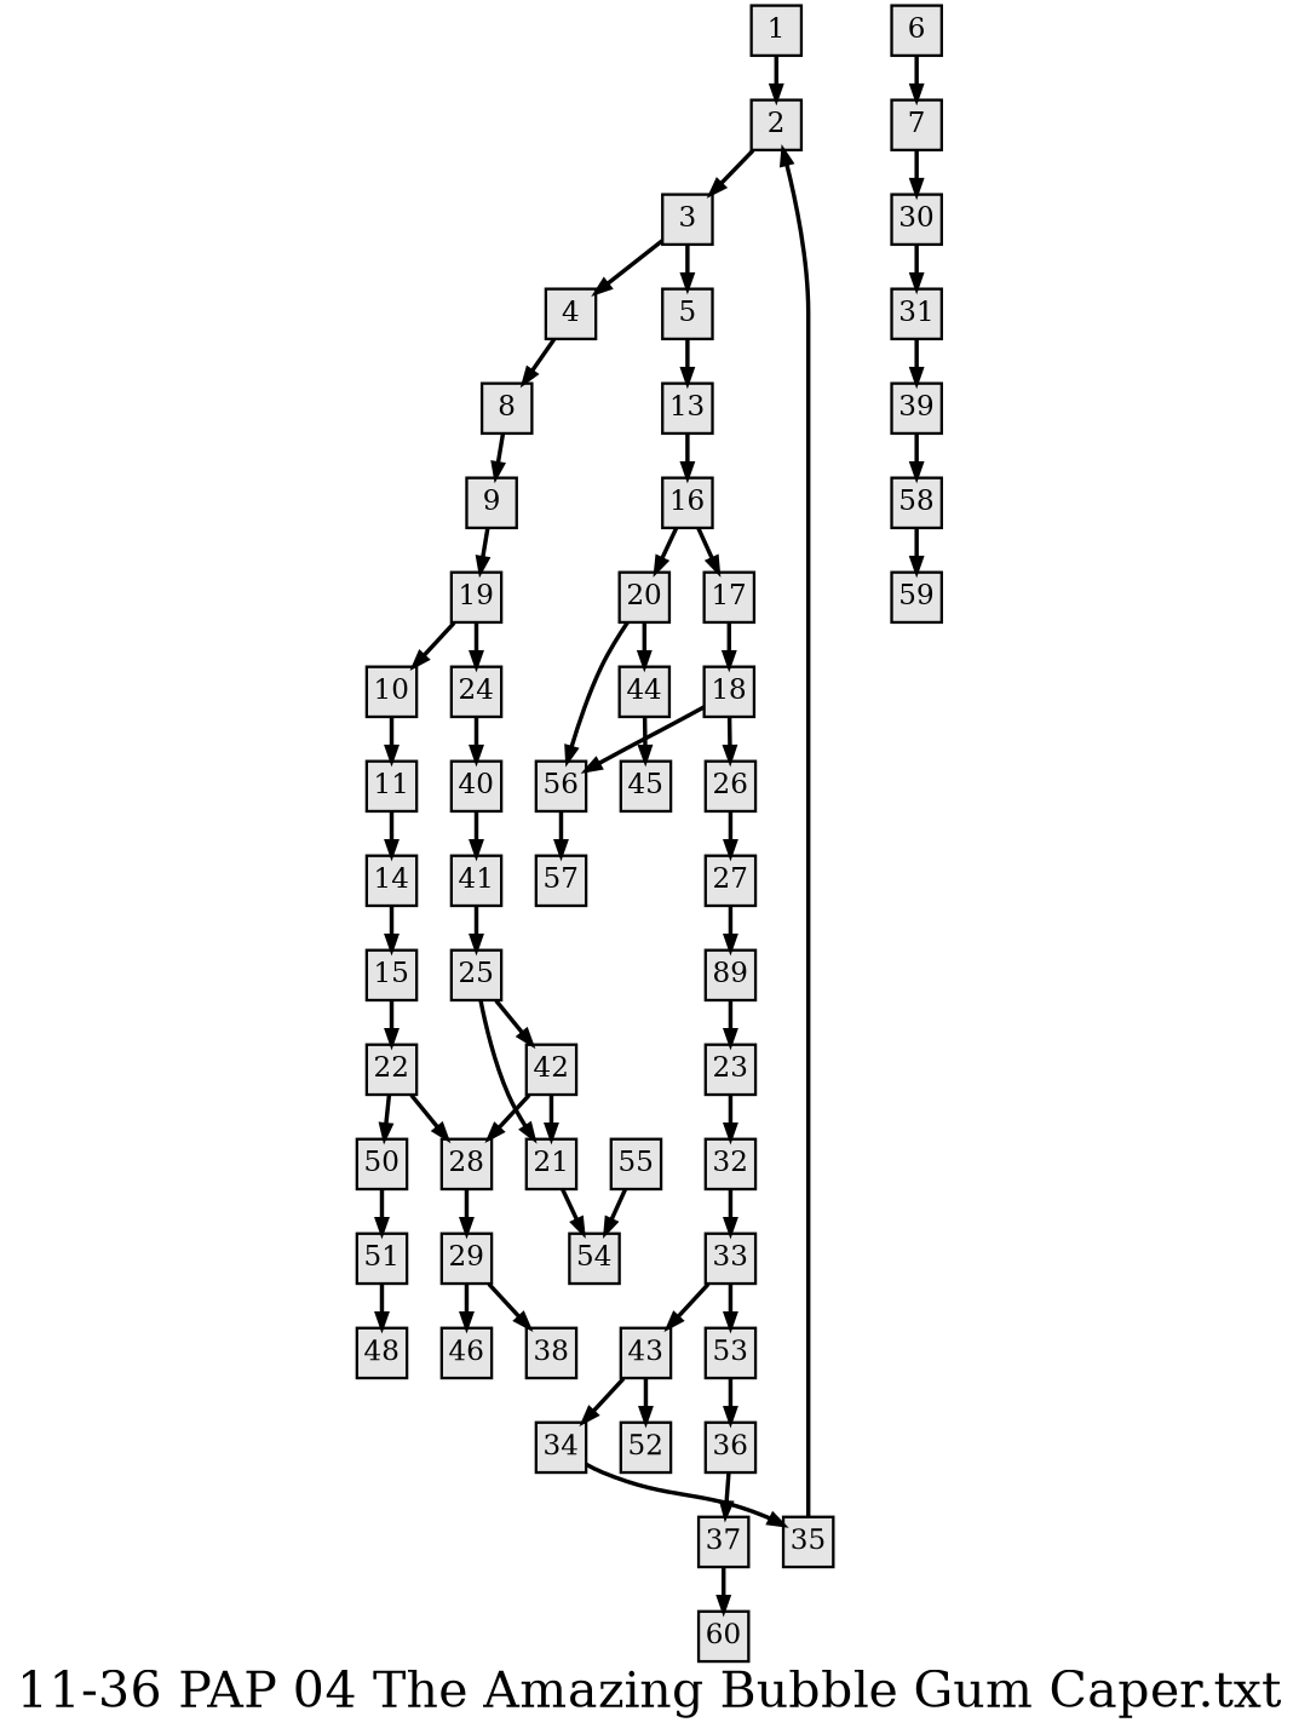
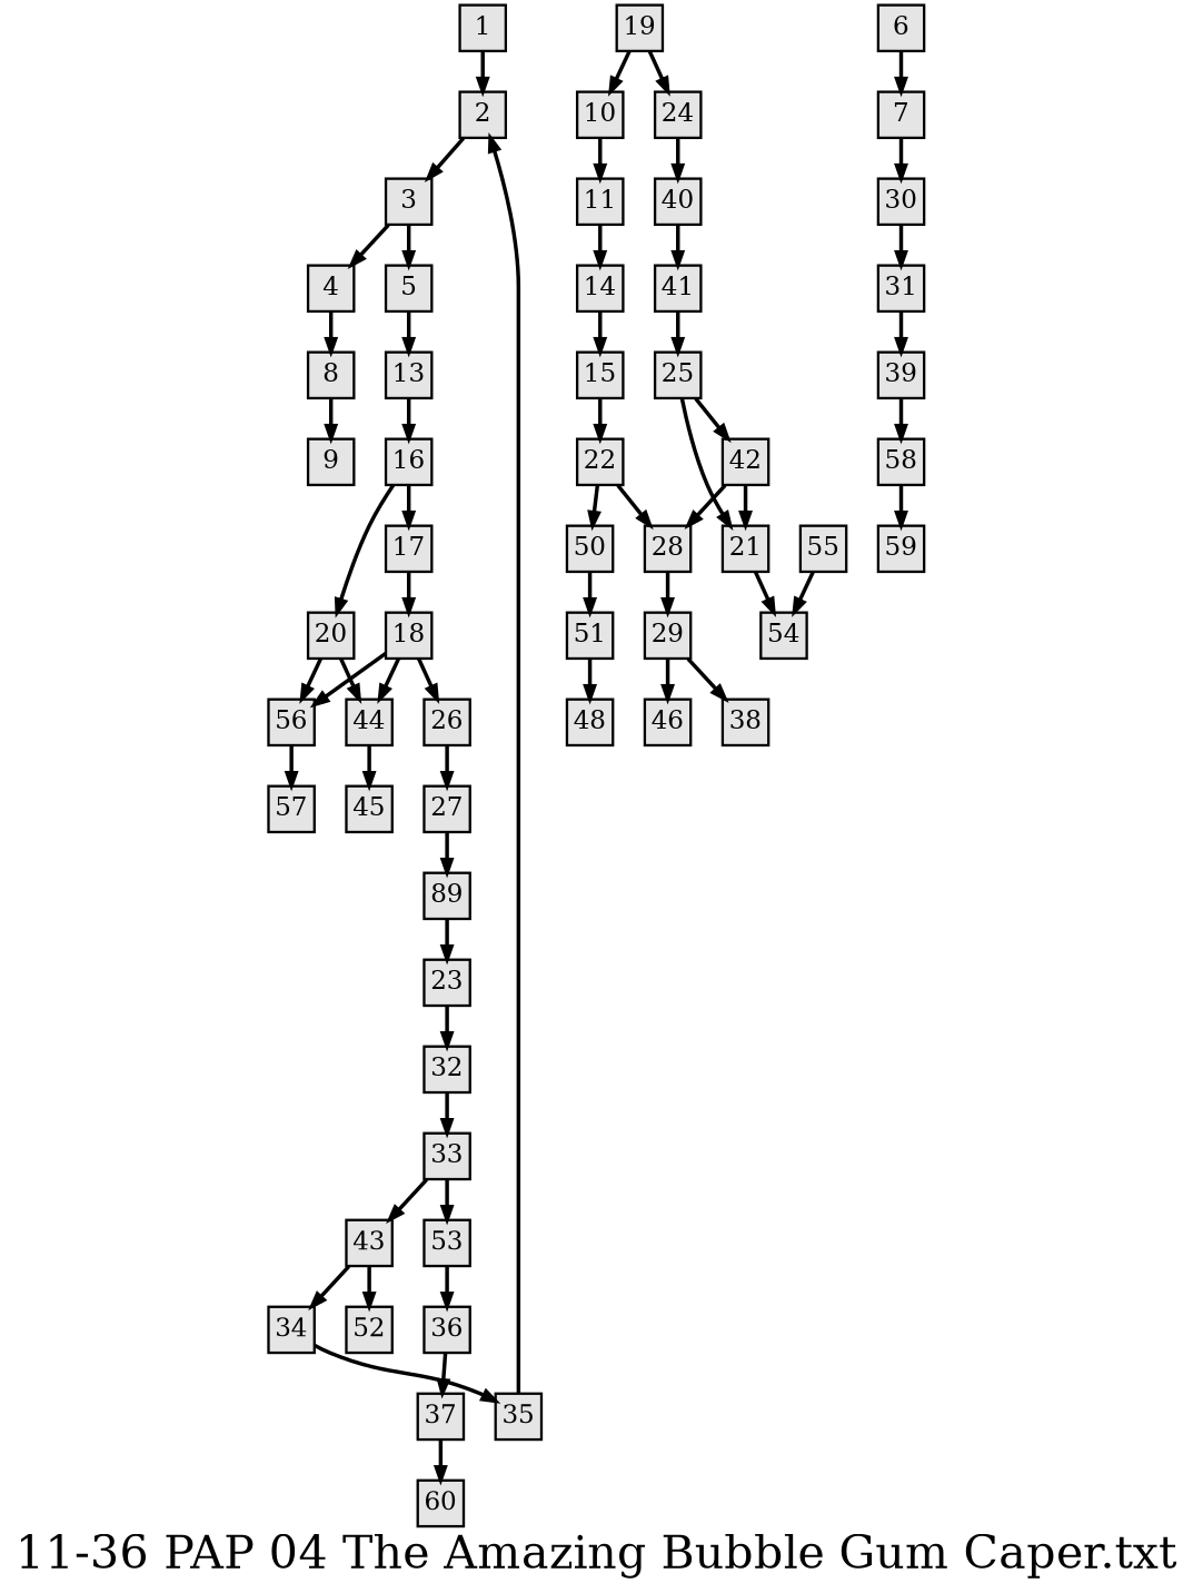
  digraph {
    fontsize=36
    label="11-36 PAP 04 The Amazing Bubble Gum Caper.txt"
    nodesep=0.35
    ordering=out
    rankdir=TB
    ranksep=0.45
    node [fillcolor=grey90 fixedsize=true fontsize=20 labelfloat=true margin="0,0" penwidth=2 regular=true shape=rect style=filled]
    edge [fontsize=12 labelfloat=true penwidth=3]
    1
    2
    3
    4
    5
    8
    13
    9
    16
    19
    20
    17
    6
    7
    30
    31
    39
    10
    24
    11
    40
    14
    15
    22
    56
    44
    18
    50
    28
    51
    29
    57
    45
    26
    27
    n36 [label=89]
    41
    21
    54
    55
    48
    46
    38
    23
    32
    33
    43
    53
    25
    42
    58
    59
    34
    52
    36
    35
    37
    60
    1 -> 2
    2 -> 3
    3 -> 4
    3 -> 5
    4 -> 8
    5 -> 13
    8 -> 9
    13 -> 16
-   9 -> 19
    16 -> 20
    16 -> 17
    19 -> 10
    19 -> 24
    20 -> 56
    20 -> 44
    17 -> 18
    6 -> 7
    7 -> 30
    30 -> 31
    31 -> 39
    39 -> 58
    10 -> 11
    24 -> 40
    11 -> 14
    40 -> 41
    14 -> 15
    15 -> 22
    22 -> 50
    22 -> 28
    56 -> 57
    44 -> 45
    18 -> 56
+   18 -> 44
    18 -> 26
    50 -> 51
    28 -> 29
    51 -> 48
    29 -> 46
    29 -> 38
    26 -> 27
    27 -> n36
    n36 -> 23
    41 -> 25
    21 -> 54
    55 -> 54
    23 -> 32
    32 -> 33
    33 -> 43
    33 -> 53
    43 -> 34
    43 -> 52
    53 -> 36
    25 -> 21
    25 -> 42
    42 -> 28
    42 -> 21
    58 -> 59
    34 -> 35
    36 -> 37
    35 -> 2
    37 -> 60
  }
